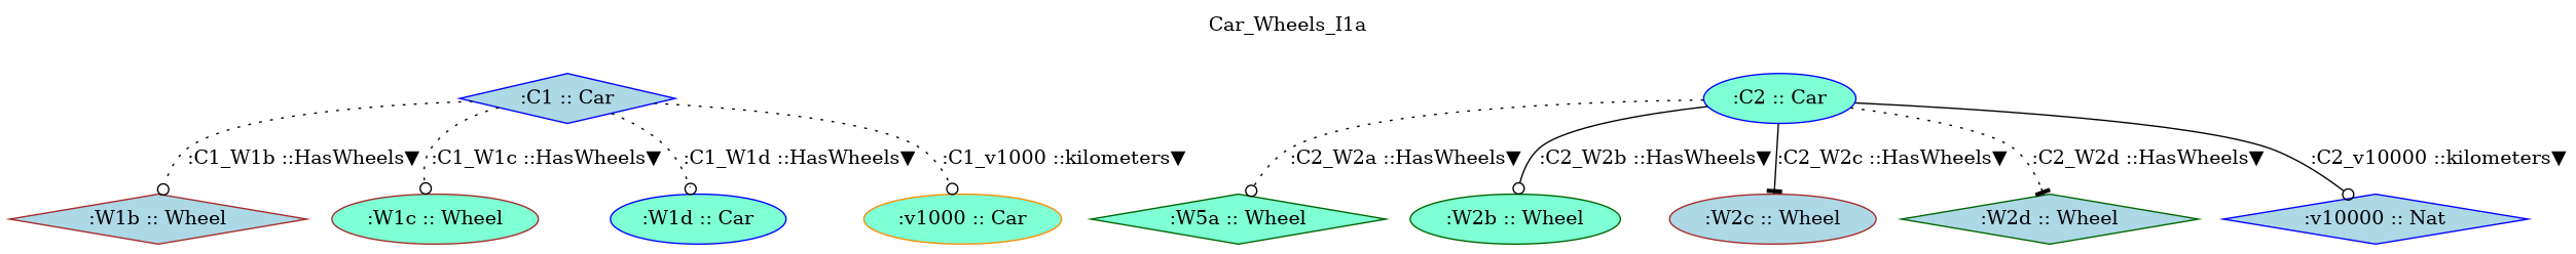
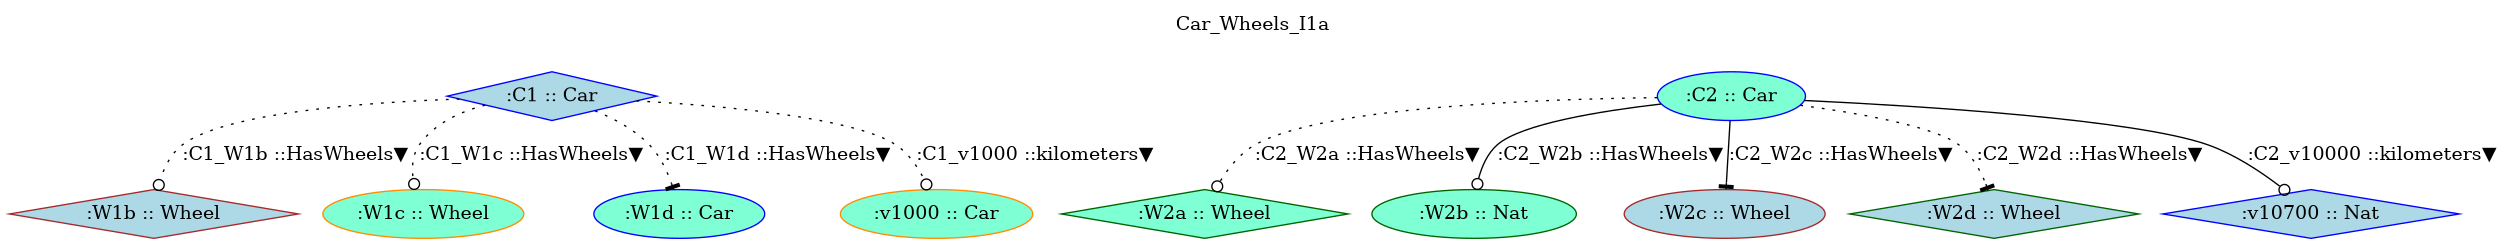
  digraph {
    label=Car_Wheels_I1a
    labelfontsize=12
    labelloc=tl
    node [color=blue fillcolor=aquamarine shape=ellipse style=filled]
    edge [arrowhead=odot style=dotted]
    n1 [fillcolor=lightblue label=":C1 :: Car" shape=diamond]
    n2 [color=brown fillcolor=lightblue label=":W1b :: Wheel" shape=diamond]
-   n3 [color=brown label=":W1c :: Wheel"]
+   n3 [color=darkorange label=":W1c :: Wheel"]
    n4 [label=":W1d :: Car"]
    n5 [color=darkorange label=":v1000 :: Car"]
    n6 [label=":C2 :: Car"]
-   n7 [color=darkgreen label=":W5a :: Wheel" shape=diamond]
-   n8 [color=darkgreen label=":W2b :: Wheel"]
+   n7 [color=darkgreen label=":W2a :: Wheel" shape=diamond]
+   n8 [color=darkgreen label=":W2b :: Nat"]
    n9 [color=brown fillcolor=lightblue label=":W2c :: Wheel"]
    n10 [color=darkgreen fillcolor=lightblue label=":W2d :: Wheel" shape=diamond]
-   n11 [fillcolor=lightblue label=":v10000 :: Nat" shape=diamond]
+   n11 [fillcolor=lightblue label=":v10700 :: Nat" shape=diamond]
    n1 -> n2 [label=":C1_W1b ::HasWheels▼"]
    n1 -> n3 [label=":C1_W1c ::HasWheels▼"]
-   n1 -> n4 [label=":C1_W1d ::HasWheels▼"]
+   n1 -> n4 [arrowhead=tee label=":C1_W1d ::HasWheels▼"]
    n1 -> n5 [label=":C1_v1000 ::kilometers▼"]
    n6 -> n7 [label=":C2_W2a ::HasWheels▼"]
    n6 -> n8 [label=":C2_W2b ::HasWheels▼" style=solid]
    n6 -> n9 [arrowhead=tee label=":C2_W2c ::HasWheels▼" style=solid]
    n6 -> n10 [arrowhead=tee label=":C2_W2d ::HasWheels▼"]
    n6 -> n11 [label=":C2_v10000 ::kilometers▼" style=solid]
  }
